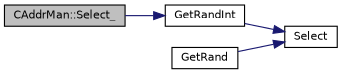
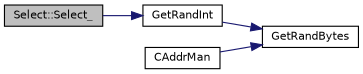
  digraph {
    rankdir=LR
    node [color=black fillcolor=white fontname=Helvetica fontsize=10 shape=record style=filled]
    edge [color=midnightblue fontname=Helvetica fontsize=10 labelfontname=Helvetica labelfontsize=10 style=solid]
-   n1 [fillcolor=grey75 fontcolor=black height=0.2 label="CAddrMan::Select_" width=0.4]
+   n1 [fillcolor=grey75 fontcolor=black height=0.2 label="Select::Select_" width=0.4]
    n2 [height=0.2 label=GetRandInt width=0.4]
-   n3 [height=0.2 label=Select width=0.4]
-   n4 [height=0.2 label=GetRand width=0.4]
+   n3 [height=0.2 label=GetRandBytes width=0.4]
+   n4 [height=0.2 label=CAddrMan width=0.4]
    n1 -> n2
    n2 -> n3
    n4 -> n3
  }
